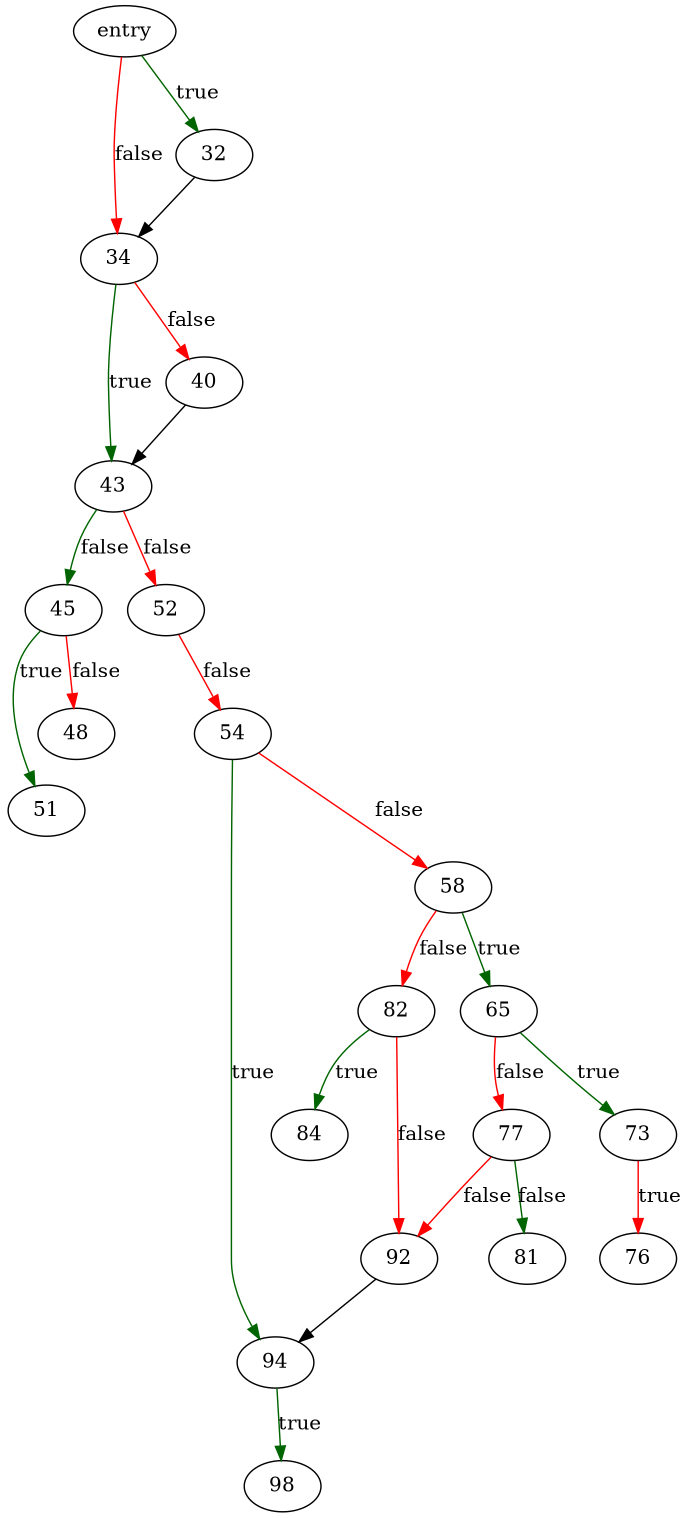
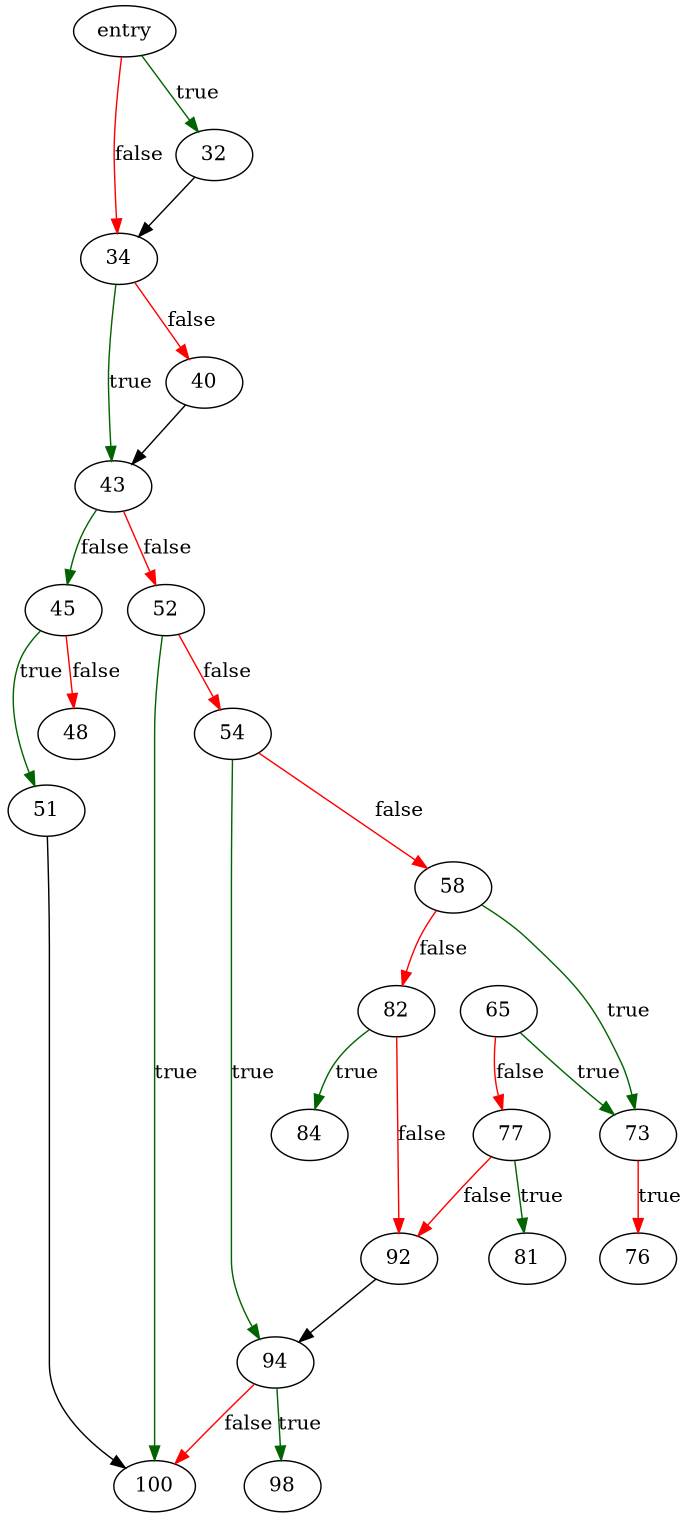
  digraph {
    edge [color=red]
    n1 [label=entry]
    32
    34
    40
    43
    45
    52
    48
    51
+   100
    54
    58
    94
    65
    82
    98
    73
    77
    92
    84
    76
    81
    n1 -> 32 [color=darkgreen label=true]
    n1 -> 34 [label=false]
    32 -> 34 [color=""]
    34 -> 40 [label=false]
    34 -> 43 [color=darkgreen label=true]
    40 -> 43 [color=""]
    43 -> 45 [color=darkgreen label=false]
    43 -> 52 [label=false]
    45 -> 48 [label=false]
    45 -> 51 [color=darkgreen label=true]
+   52 -> 100 [color=darkgreen label=true]
    52 -> 54 [label=false]
+   51 -> 100 [color=""]
    54 -> 58 [label=false]
    54 -> 94 [color=darkgreen label=true]
-   58 -> 65 [color=darkgreen label=true]
+   58 -> 73 [color=darkgreen label=true]
    58 -> 82 [label=false]
+   94 -> 100 [label=false]
    94 -> 98 [color=darkgreen label=true]
    65 -> 73 [color=darkgreen label=true]
    65 -> 77 [label=false]
    82 -> 92 [label=false]
    82 -> 84 [color=darkgreen label=true]
    73 -> 76 [label=true]
    77 -> 92 [label=false]
-   77 -> 81 [color=darkgreen label=false]
+   77 -> 81 [color=darkgreen label=true]
    92 -> 94 [color=""]
  }
